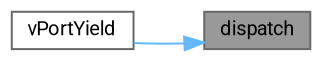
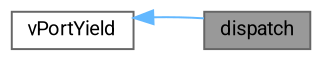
  digraph {
    rankdir=RL
    fontname=Roboto
    node [fontname=Roboto fontsize=10 shape=box style=filled]
    n1 [color=gray40 fillcolor=grey60 fontcolor=black height=0.2 label=dispatch width=0.4]
    n2 [color=grey40 fillcolor=white height=0.2 label=vPortYield width=0.4]
-   n1 -> n2 [color=steelblue1 dir=back fontname=Roboto fontsize=10 labelfontname=Helvetica labelfontsize=10 style=solid]
+   n2 -> n1 [color=steelblue1 dir=back fontname=Roboto fontsize=10 labelfontname=Helvetica labelfontsize=10 style=solid]
  }
